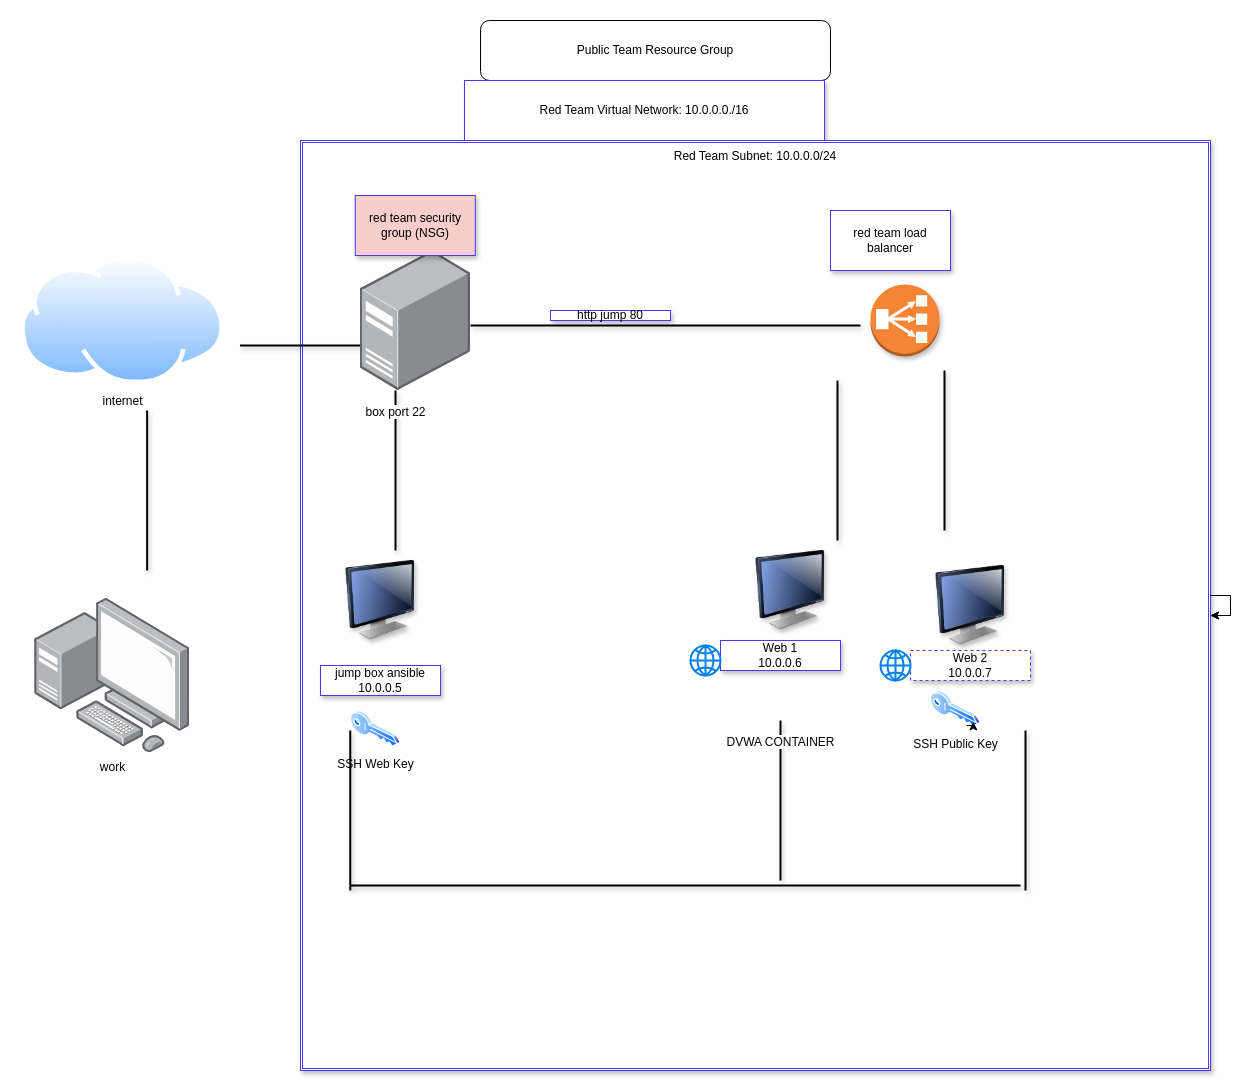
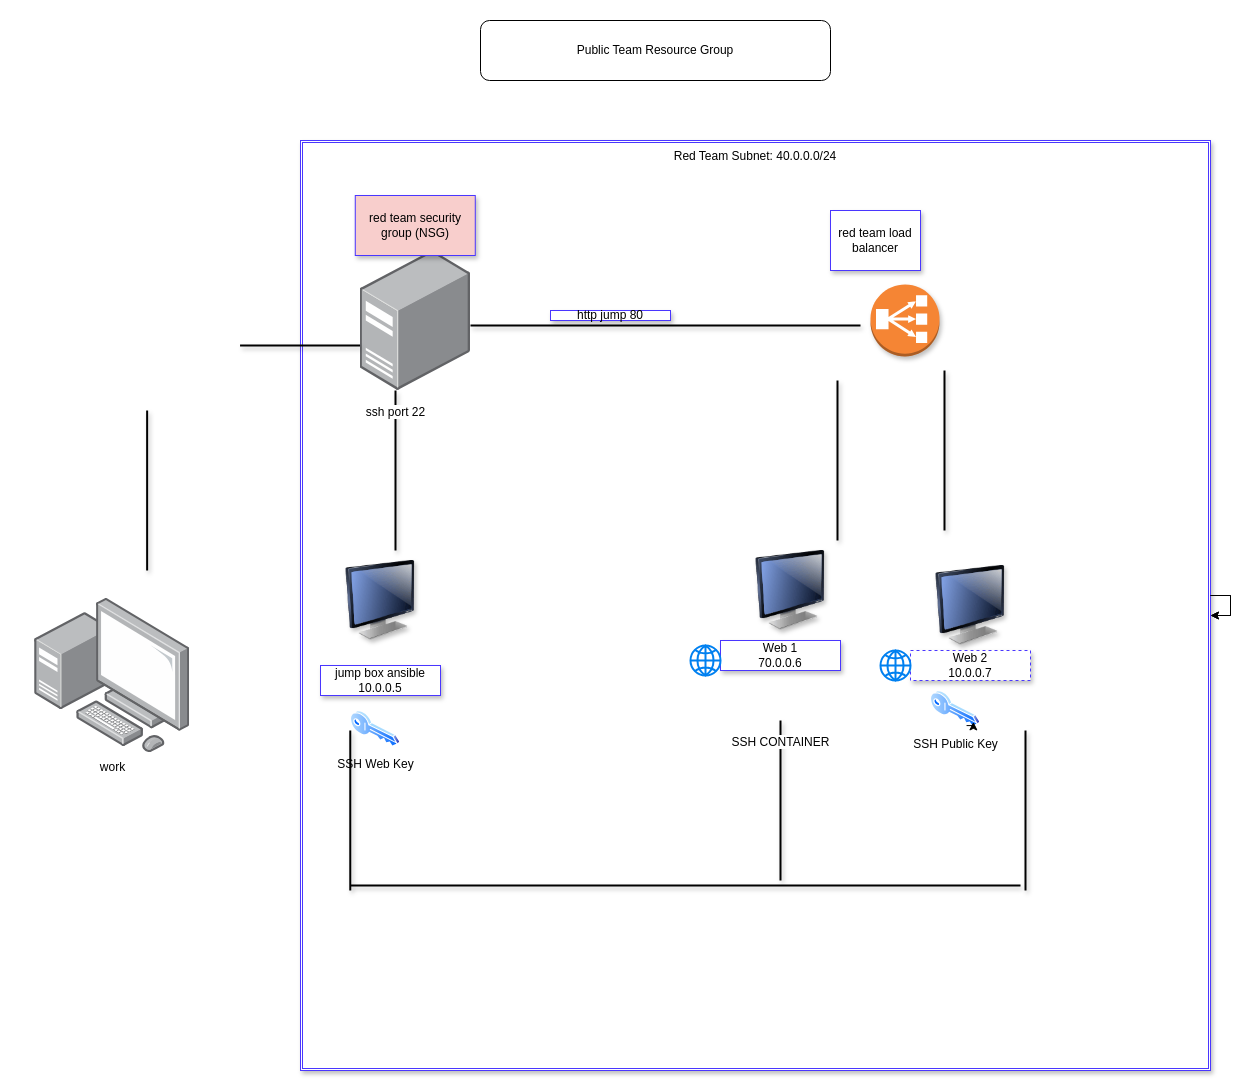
  <mxCell id="0" />
  <mxCell id="1" parent="0" />
  <mxCell id="2" value="Public Team Resource Group" style="rounded=1;whiteSpace=wrap;html=1;" vertex="1" parent="1"><mxGeometry x="480" width="350" height="60" as="geometry" y="20" /></mxCell>
- <mxCell id="3" value="Red Team Virtual Network: 10.0.0.0./16" style="rounded=0;whiteSpace=wrap;html=1;shadow=1;strokeColor=#4A36FF;" vertex="1" parent="1"><mxGeometry x="464" y="80" width="360" height="60" as="geometry" /></mxCell>
- <mxCell id="4" value="Red Team Subnet: 10.0.0.0/24" style="shape=ext;double=1;rounded=0;whiteSpace=wrap;html=1;shadow=1;strokeColor=#4A36FF;verticalAlign=top;" vertex="1" parent="1"><mxGeometry x="300" y="140" width="910" height="930" as="geometry" /></mxCell>
+ <mxCell id="4" value="Red Team Subnet: 40.0.0.0/24" style="shape=ext;double=1;rounded=0;whiteSpace=wrap;html=1;shadow=1;strokeColor=#4A36FF;verticalAlign=top;" vertex="1" parent="1"><mxGeometry x="300" y="140" width="910" height="930" as="geometry" /></mxCell>
  <mxCell id="5" value="" style="points=[];aspect=fixed;html=1;align=center;shadow=0;dashed=0;image;image=img/lib/allied_telesis/computer_and_terminals/Server_Desktop.svg;strokeColor=#4A36FF;" vertex="1" parent="1"><mxGeometry x="359.55" y="250" width="110.45" height="140" as="geometry" /></mxCell>
  <mxCell id="6" value="red team security group (NSG)" style="rounded=0;whiteSpace=wrap;html=1;shadow=1;strokeColor=#4A36FF;fillColor=#f8cecc;" vertex="1" parent="1"><mxGeometry x="354.77" y="195" width="120" height="60" as="geometry" /></mxCell>
  <mxCell id="7" value="" style="outlineConnect=0;dashed=0;verticalLabelPosition=bottom;verticalAlign=top;align=center;html=1;shape=mxgraph.aws3.classic_load_balancer;fillColor=#F58534;gradientColor=none;shadow=1;strokeColor=#4A36FF;" vertex="1" parent="1"><mxGeometry x="870" y="284" width="69" height="72" as="geometry" /></mxCell>
- <mxCell id="8" value="red team load balancer" style="rounded=0;whiteSpace=wrap;html=1;shadow=1;strokeColor=#4A36FF;" vertex="1" parent="1"><mxGeometry x="830" y="210" width="120" height="60" as="geometry" /></mxCell>
+ <mxCell id="8" value="red team load balancer" style="rounded=0;whiteSpace=wrap;html=1;shadow=1;strokeColor=#4A36FF;" vertex="1" parent="1"><mxGeometry x="830" y="210" width="90" height="60" as="geometry" /></mxCell>
  <mxCell id="9" value="" style="line;strokeWidth=2;html=1;shadow=1;" vertex="1" parent="1"><mxGeometry x="470" y="320" width="390" height="10" as="geometry" /></mxCell>
  <mxCell id="10" value="http jump 80" style="rounded=0;whiteSpace=wrap;html=1;shadow=1;strokeColor=#4A36FF;" vertex="1" parent="1"><mxGeometry x="550" y="310" width="120" height="10" as="geometry" /></mxCell>
  <mxCell id="11" value="" style="image;html=1;image=img/lib/clip_art/computers/Monitor_128x128.png;shadow=1;strokeColor=#4A36FF;" vertex="1" parent="1"><mxGeometry x="930" y="565" width="80" height="80" as="geometry" /></mxCell>
  <mxCell id="12" value="" style="image;html=1;image=img/lib/clip_art/computers/Monitor_128x128.png;shadow=1;strokeColor=#4A36FF;" vertex="1" parent="1"><mxGeometry x="750" y="550" width="80" height="80" as="geometry" /></mxCell>
  <mxCell id="13" value="" style="image;html=1;image=img/lib/clip_art/computers/Monitor_128x128.png;shadow=1;strokeColor=#4A36FF;" vertex="1" parent="1"><mxGeometry x="340" y="560" width="80" height="80" as="geometry" /></mxCell>
- <mxCell id="14" value="Web 1&lt;br&gt;10.0.0.6" style="rounded=0;whiteSpace=wrap;html=1;shadow=1;strokeColor=#4A36FF;" vertex="1" parent="1"><mxGeometry x="720" y="640" width="120" height="30" as="geometry" /></mxCell>
+ <mxCell id="14" value="Web 1&lt;br&gt;70.0.0.6" style="rounded=0;whiteSpace=wrap;html=1;shadow=1;strokeColor=#4A36FF;" vertex="1" parent="1"><mxGeometry x="720" y="640" width="120" height="30" as="geometry" /></mxCell>
  <mxCell id="15" value="Web 2&lt;br&gt;10.0.0.7" style="rounded=0;whiteSpace=wrap;html=1;shadow=1;strokeColor=#4A36FF;dashed=1;" vertex="1" parent="1"><mxGeometry x="910" y="650" width="120" height="30" as="geometry" /></mxCell>
  <mxCell id="16" value="jump box ansible&lt;br&gt;10.0.0.5" style="rounded=0;whiteSpace=wrap;html=1;shadow=1;strokeColor=#4A36FF;" vertex="1" parent="1"><mxGeometry x="320" y="665" width="120" height="30" as="geometry" /></mxCell>
  <mxCell id="17" value="" style="html=1;verticalLabelPosition=bottom;align=center;labelBackgroundColor=#ffffff;verticalAlign=top;strokeWidth=2;strokeColor=#0080F0;shadow=0;dashed=0;shape=mxgraph.ios7.icons.globe;" vertex="1" parent="1"><mxGeometry x="880" y="650" width="30" height="30" as="geometry" /></mxCell>
  <mxCell id="18" value="" style="html=1;verticalLabelPosition=bottom;align=center;labelBackgroundColor=#ffffff;verticalAlign=top;strokeWidth=2;strokeColor=#0080F0;shadow=0;dashed=0;shape=mxgraph.ios7.icons.globe;" vertex="1" parent="1"><mxGeometry x="690" y="645" width="30" height="30" as="geometry" /></mxCell>
  <mxCell id="19" value="SSH Public Key" style="aspect=fixed;perimeter=ellipsePerimeter;html=1;align=center;shadow=0;dashed=0;spacingTop=3;image;image=img/lib/active_directory/key.svg;strokeColor=#4A36FF;" vertex="1" parent="1"><mxGeometry x="930" y="690" width="50" height="37" as="geometry" /></mxCell>
  <mxCell id="20" style="edgeStyle=orthogonalEdgeStyle;rounded=0;orthogonalLoop=1;jettySize=auto;html=1;" edge="1" parent="1" source="4" target="4"><mxGeometry relative="1" as="geometry" /></mxCell>
  <mxCell id="21" value="SSH Web Key" style="aspect=fixed;perimeter=ellipsePerimeter;html=1;align=center;shadow=0;dashed=0;spacingTop=3;image;image=img/lib/active_directory/key.svg;strokeColor=#4A36FF;" vertex="1" parent="1"><mxGeometry x="350" y="710" width="50" height="37" as="geometry" /></mxCell>
- <mxCell id="22" value="box port 22" style="line;strokeWidth=2;direction=south;html=1;shadow=1;" vertex="1" parent="1"><mxGeometry x="390" y="390" width="10" height="160" as="geometry" /></mxCell>
+ <mxCell id="22" value="ssh port 22" style="line;strokeWidth=2;direction=south;html=1;shadow=1;" vertex="1" parent="1"><mxGeometry x="390" y="390" width="10" height="160" as="geometry" /></mxCell>
  <mxCell id="23" style="edgeStyle=orthogonalEdgeStyle;rounded=0;orthogonalLoop=1;jettySize=auto;html=1;exitX=0.5;exitY=1;exitDx=0;exitDy=0;" edge="1" parent="1" source="14" target="14"><mxGeometry relative="1" as="geometry" /></mxCell>
  <mxCell id="24" style="edgeStyle=orthogonalEdgeStyle;rounded=0;orthogonalLoop=1;jettySize=auto;html=1;exitX=0.75;exitY=1;exitDx=0;exitDy=0;entryX=1;entryY=1;entryDx=0;entryDy=0;" edge="1" parent="1" source="19" target="19"><mxGeometry relative="1" as="geometry" /></mxCell>
  <mxCell id="25" value="" style="edgeStyle=elbowEdgeStyle;elbow=vertical;endArrow=classic;html=1;rounded=0;" edge="1" parent="1" source="4" target="4"><mxGeometry width="50" height="50" relative="1" as="geometry"><mxPoint x="580" y="590" as="sourcePoint" /><mxPoint x="630" y="540" as="targetPoint" /><Array as="points"><mxPoint x="910" y="440" /></Array></mxGeometry></mxCell>
  <mxCell id="26" value="" style="line;strokeWidth=2;direction=south;html=1;shadow=1;" vertex="1" parent="1"><mxGeometry x="939" y="370" width="10" height="160" as="geometry" /></mxCell>
  <mxCell id="27" value="" style="line;strokeWidth=2;direction=south;html=1;shadow=1;" vertex="1" parent="1"><mxGeometry x="834" y="380" width="6" height="160" as="geometry" /></mxCell>
- <mxCell id="28" value="internet" style="aspect=fixed;perimeter=ellipsePerimeter;html=1;align=center;shadow=0;dashed=0;spacingTop=3;image;image=img/lib/active_directory/internet_cloud.svg;strokeColor=#4A36FF;" vertex="1" parent="1"><mxGeometry x="20" y="255.7" width="204.13" height="128.6" as="geometry" /></mxCell>
  <mxCell id="29" value="work" style="points=[];aspect=fixed;html=1;align=center;shadow=0;dashed=0;image;image=img/lib/allied_telesis/computer_and_terminals/Personal_Computer_with_Server.svg;strokeColor=#4A36FF;" vertex="1" parent="1"><mxGeometry x="34.13" y="597.5" width="155" height="155" as="geometry" /></mxCell>
  <mxCell id="30" value="" style="line;strokeWidth=2;html=1;shadow=1;" vertex="1" parent="1"><mxGeometry x="239.55" y="340" width="120" height="10" as="geometry" /></mxCell>
  <mxCell id="31" value="" style="line;strokeWidth=2;direction=south;html=1;shadow=1;" vertex="1" parent="1"><mxGeometry x="141.63" y="410" width="10" height="160" as="geometry" /></mxCell>
  <mxCell id="32" value="" style="line;strokeWidth=2;html=1;shadow=1;" vertex="1" parent="1"><mxGeometry x="350" y="880" width="670" height="10" as="geometry" /></mxCell>
  <mxCell id="33" value="" style="line;strokeWidth=2;direction=south;html=1;shadow=1;" vertex="1" parent="1"><mxGeometry x="1020" y="730" width="10" height="160" as="geometry" /></mxCell>
- <mxCell id="34" value="DVWA CONTAINER" style="line;strokeWidth=2;direction=south;html=1;shadow=1;" vertex="1" parent="1"><mxGeometry x="775" y="720" width="10" height="160" as="geometry" /></mxCell>
+ <mxCell id="34" value="SSH CONTAINER" style="line;strokeWidth=2;direction=south;html=1;shadow=1;" vertex="1" parent="1"><mxGeometry x="775" y="720" width="10" height="160" as="geometry" /></mxCell>
  <mxCell id="35" value="" style="line;strokeWidth=2;direction=south;html=1;shadow=1;" vertex="1" parent="1"><mxGeometry x="344.77" y="730" width="10" height="160" as="geometry" /></mxCell>
